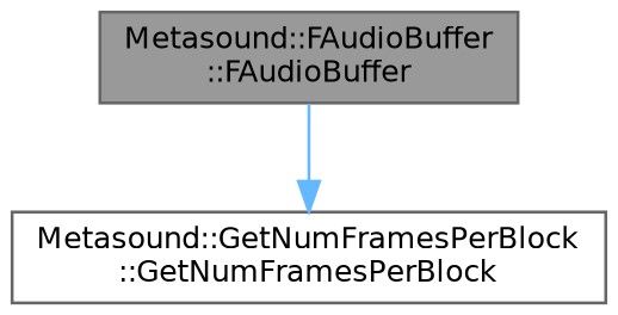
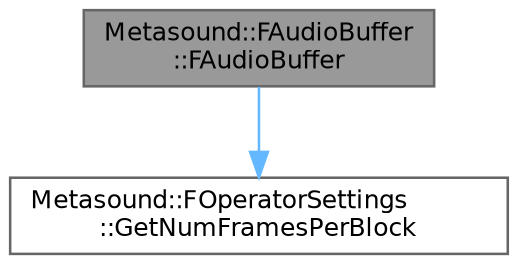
  digraph {
    rankdir=TB
    node [fontname=Helvetica fontsize=10 shape=box style=filled]
    n1 [color=gray40 fillcolor=grey60 fontcolor=black height=0.2 label="Metasound::FAudioBuffer\l::FAudioBuffer" width=0.4]
-   n2 [color=grey40 fillcolor=white height=0.2 label="Metasound::GetNumFramesPerBlock\l::GetNumFramesPerBlock" width=0.4]
+   n2 [color=grey40 fillcolor=white height=0.2 label="Metasound::FOperatorSettings\l::GetNumFramesPerBlock" width=0.4]
    n1 -> n2 [color=steelblue1 fontname=Helvetica fontsize=10 labelfontname=Helvetica labelfontsize=10 style=solid]
  }
